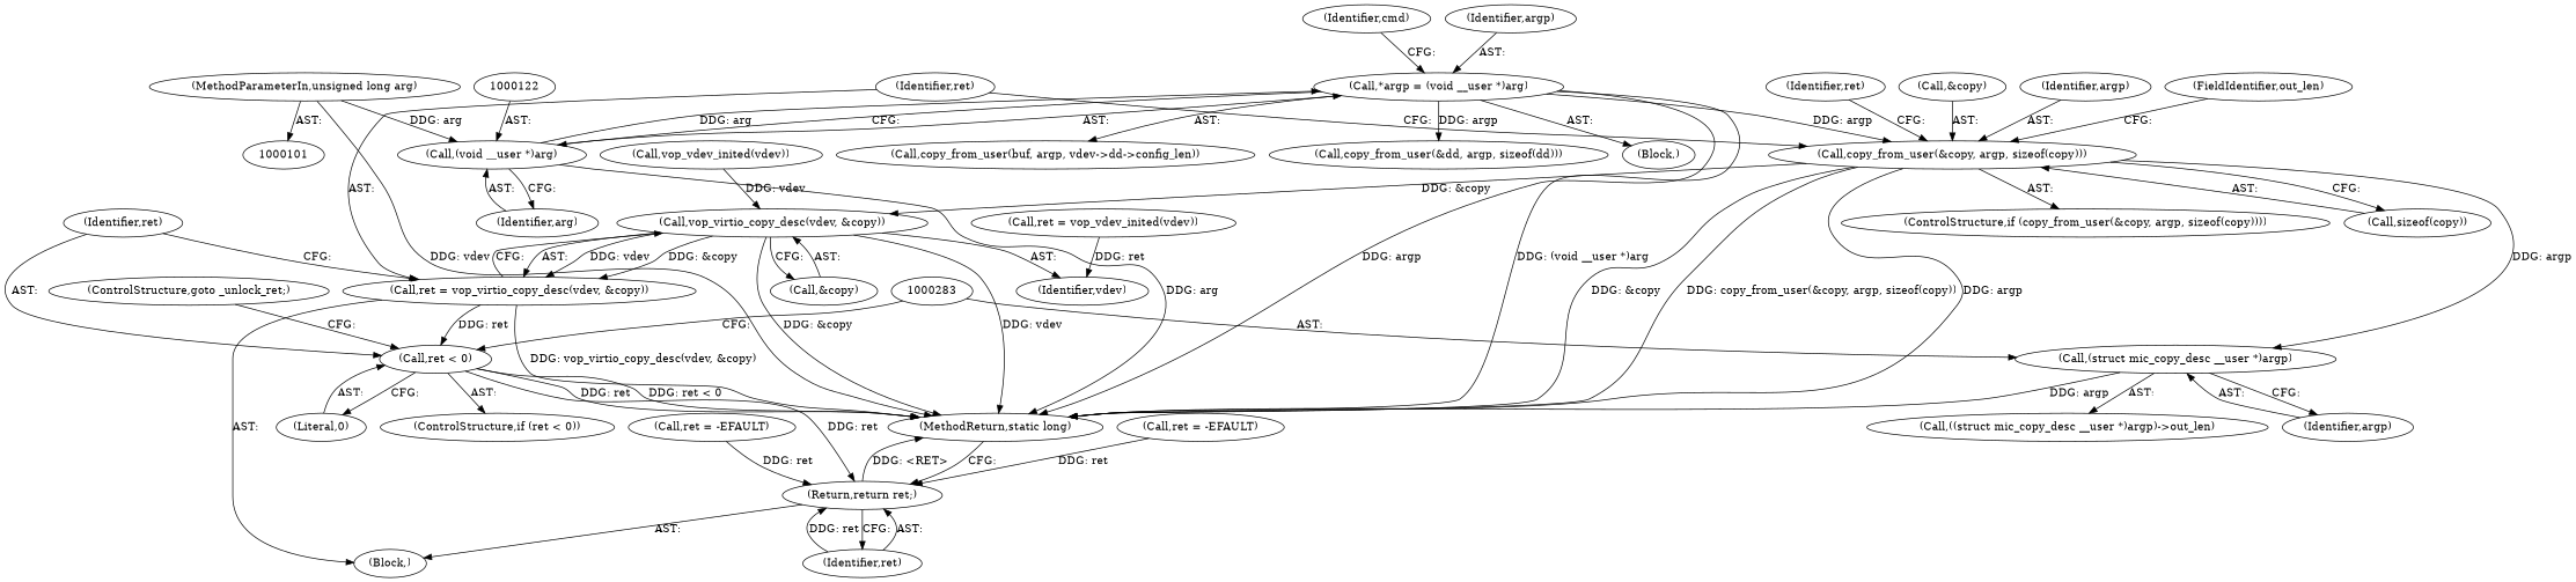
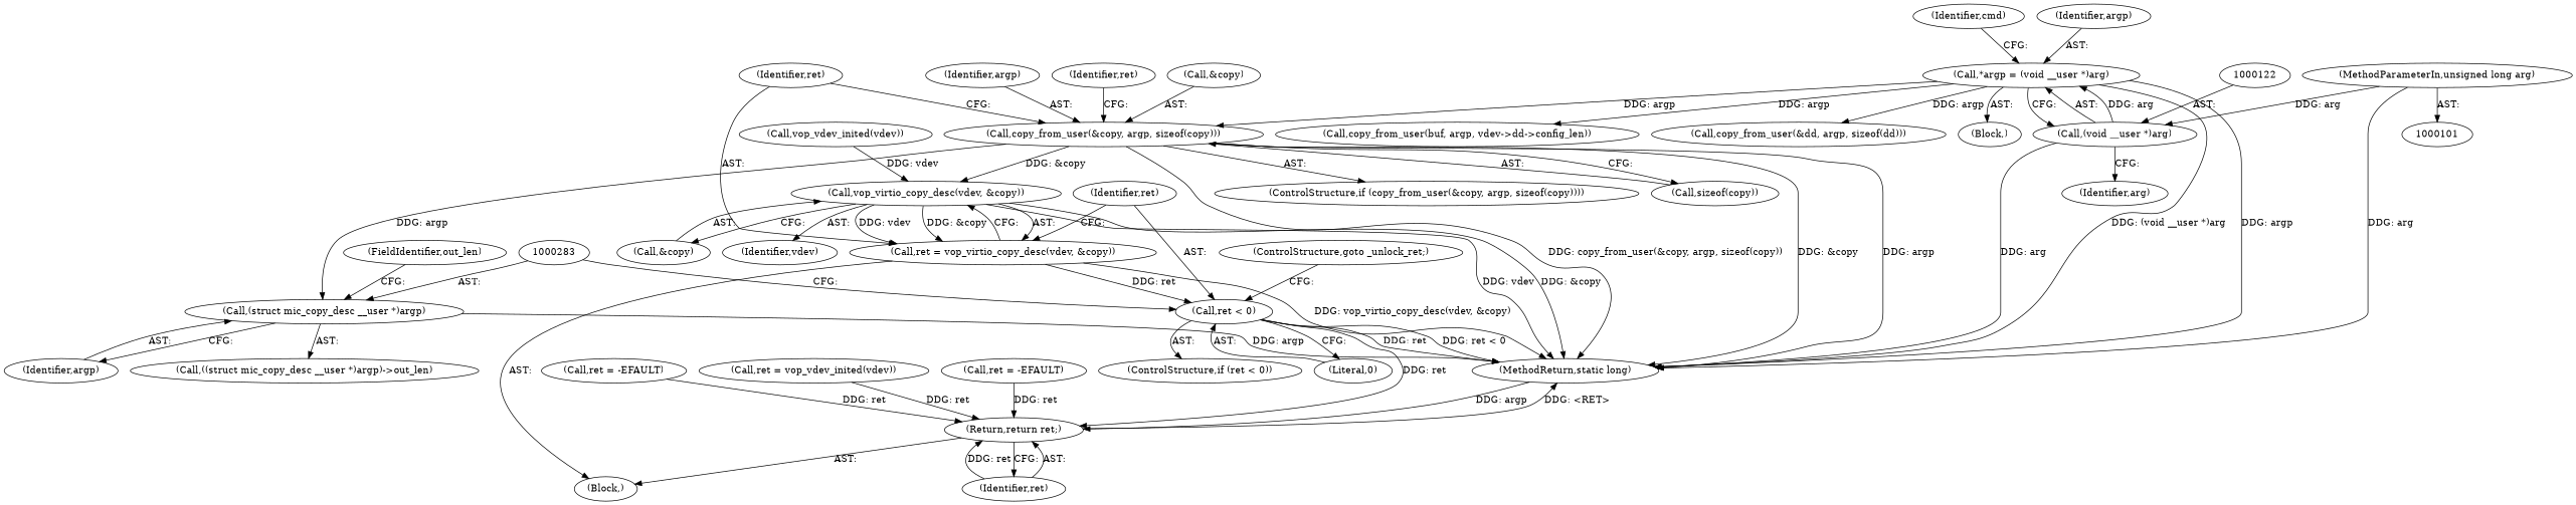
  digraph {
    n1 [label="(Call,copy_from_user(&copy, argp, sizeof(copy)))"]
    n2 [label="(Call,vop_virtio_copy_desc(vdev, &copy))"]
    n3 [label="(Call,(struct mic_copy_desc __user *)argp)"]
    n4 [label="(MethodReturn,static long)"]
    n5 [label="(ControlStructure,if (copy_from_user(&copy, argp, sizeof(copy))))"]
    n6 [label="(Call,sizeof(copy))"]
    n7 [label="(Call,ret = vop_virtio_copy_desc(vdev, &copy))"]
    n8 [label="(Call,&copy)"]
    n9 [label="(Identifier,vdev)"]
    n10 [label="(Call,((struct mic_copy_desc __user *)argp)->out_len)"]
    n11 [label="(Identifier,argp)"]
    n12 [label="(Return,return ret;)"]
    n13 [label="(Call,*argp = (void __user *)arg)"]
    n14 [label="(Call,(void __user *)arg)"]
    n15 [label="(Call,copy_from_user(buf, argp, vdev->dd->config_len))"]
    n16 [label="(Call,copy_from_user(&dd, argp, sizeof(dd)))"]
    n17 [label="(Block,)"]
    n18 [label="(Identifier,arg)"]
    n19 [label="(MethodParameterIn,unsigned long arg)"]
    1000101
    n21 [label="(Call,ret < 0)"]
    n22 [label="(Block,)"]
    n23 [label="(ControlStructure,if (ret < 0))"]
    n24 [label="(Literal,0)"]
    n25 [label="(Identifier,ret)"]
    n26 [label="(Identifier,ret)"]
    n27 [label="(Identifier,ret)"]
    n28 [label="(Call,vop_vdev_inited(vdev))"]
    n29 [label="(Call,ret = -EFAULT)"]
    n30 [label="(ControlStructure,goto _unlock_ret;)"]
    n31 [label="(Call,ret = vop_vdev_inited(vdev))"]
    n32 [label="(Call,&copy)"]
    n33 [label="(Identifier,ret)"]
    n34 [label="(Call,ret = -EFAULT)"]
    n35 [label="(Identifier,argp)"]
    n36 [label="(Identifier,cmd)"]
    n37 [label="(FieldIdentifier,out_len)"]
    n38 [label="(Identifier,argp)"]
    1000122
    1000283
    n1 -> n2 [label="DDG: &copy"]
    n1 -> n3 [label="DDG: argp"]
    n1 -> n4 [label="DDG: copy_from_user(&copy, argp, sizeof(copy))"]
    n1 -> n4 [label="DDG: argp"]
    n1 -> n4 [label="DDG: &copy"]
    n1 -> n5 [label="AST: "]
    n1 -> n6 [label="CFG: "]
    n2 -> n4 [label="DDG: vdev"]
    n2 -> n4 [label="DDG: &copy"]
    n2 -> n7 [label="AST: "]
    n2 -> n7 [label="DDG: vdev"]
    n2 -> n7 [label="DDG: &copy"]
    n2 -> n8 [label="CFG: "]
    n2 -> n9 [label="AST: "]
    n3 -> n4 [label="DDG: argp"]
    n3 -> n10 [label="AST: "]
    n3 -> n11 [label="CFG: "]
-   n4 -> n12 [label="CFG: "]
+   n4 -> n12 [label="DDG: argp"]
    n6 -> n1 [label="AST: "]
    n7 -> n2 [label="CFG: "]
    n7 -> n4 [label="DDG: vop_virtio_copy_desc(vdev, &copy)"]
    n7 -> n21 [label="DDG: ret"]
    n7 -> n22 [label="AST: "]
    n8 -> n2 [label="AST: "]
    n11 -> n3 [label="AST: "]
    n12 -> n4 [label="DDG: <RET>"]
    n12 -> n22 [label="AST: "]
    n12 -> n25 [label="CFG: "]
    n13 -> n1 [label="DDG: argp"]
    n13 -> n4 [label="DDG: (void __user *)arg"]
    n13 -> n4 [label="DDG: argp"]
    n13 -> n14 [label="CFG: "]
-   n13 -> n15 [label="AST: "]
+   n13 -> n15 [label="DDG: argp"]
    n13 -> n16 [label="DDG: argp"]
    n13 -> n17 [label="AST: "]
    n14 -> n4 [label="DDG: arg"]
    n14 -> n13 [label="AST: "]
    n14 -> n13 [label="DDG: arg"]
    n14 -> n18 [label="CFG: "]
-   n18 -> n14 [label="AST: "]
-   n19 -> n4 [label="DDG: vdev"]
+   n19 -> n4 [label="DDG: arg"]
    n19 -> n14 [label="DDG: arg"]
    n19 -> 1000101 [label="AST: "]
    n21 -> n4 [label="DDG: ret"]
    n21 -> n4 [label="DDG: ret < 0"]
    n21 -> n12 [label="DDG: ret"]
    n21 -> n23 [label="AST: "]
    n21 -> n24 [label="CFG: "]
    n24 -> n21 [label="AST: "]
    n25 -> n12 [label="AST: "]
    n25 -> n12 [label="DDG: ret"]
    n26 -> n1 [label="CFG: "]
    n26 -> n7 [label="AST: "]
    n27 -> n1 [label="CFG: "]
    n28 -> n2 [label="DDG: vdev"]
    n29 -> n12 [label="DDG: ret"]
    n30 -> n21 [label="CFG: "]
-   n31 -> n9 [label="DDG: ret"]
+   n31 -> n12 [label="DDG: ret"]
    n32 -> n1 [label="AST: "]
    n33 -> n7 [label="CFG: "]
    n33 -> n21 [label="AST: "]
    n34 -> n12 [label="DDG: ret"]
    n35 -> n1 [label="AST: "]
    n36 -> n13 [label="CFG: "]
-   n37 -> n1 [label="CFG: "]
+   n37 -> n3 [label="CFG: "]
    n38 -> n13 [label="AST: "]
    1000122 -> n14 [label="AST: "]
    1000283 -> n3 [label="AST: "]
    1000283 -> n21 [label="CFG: "]
  }
